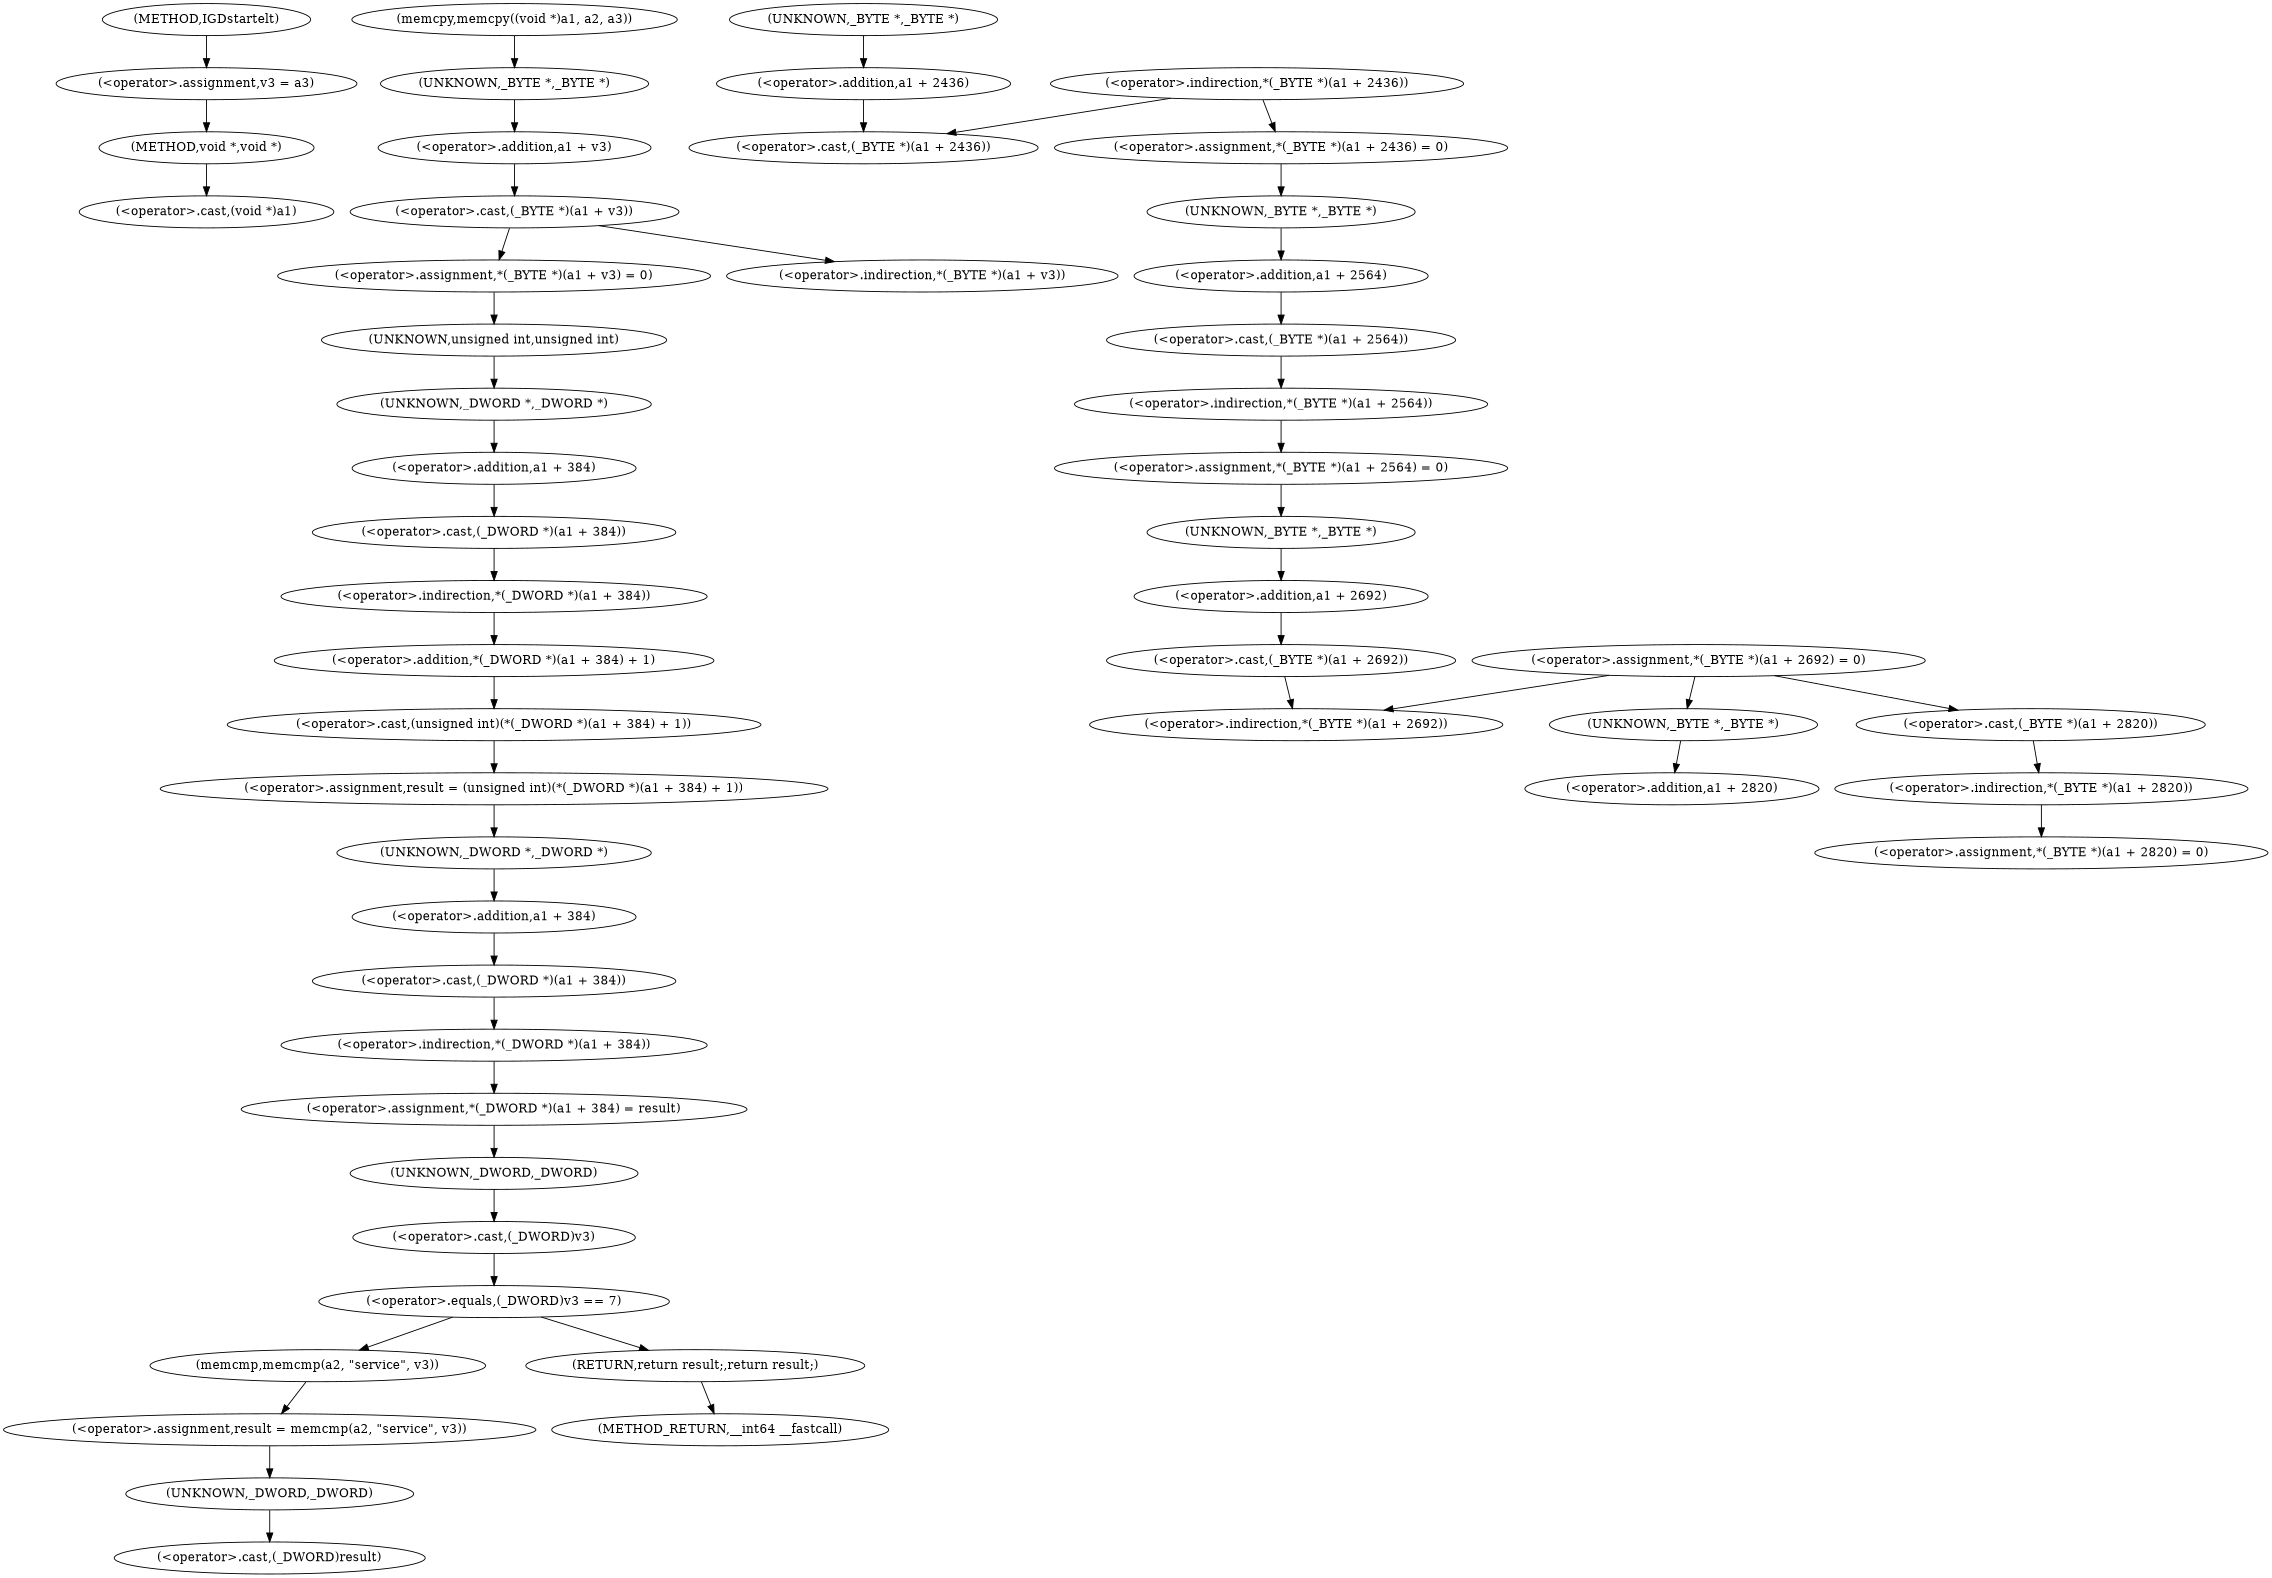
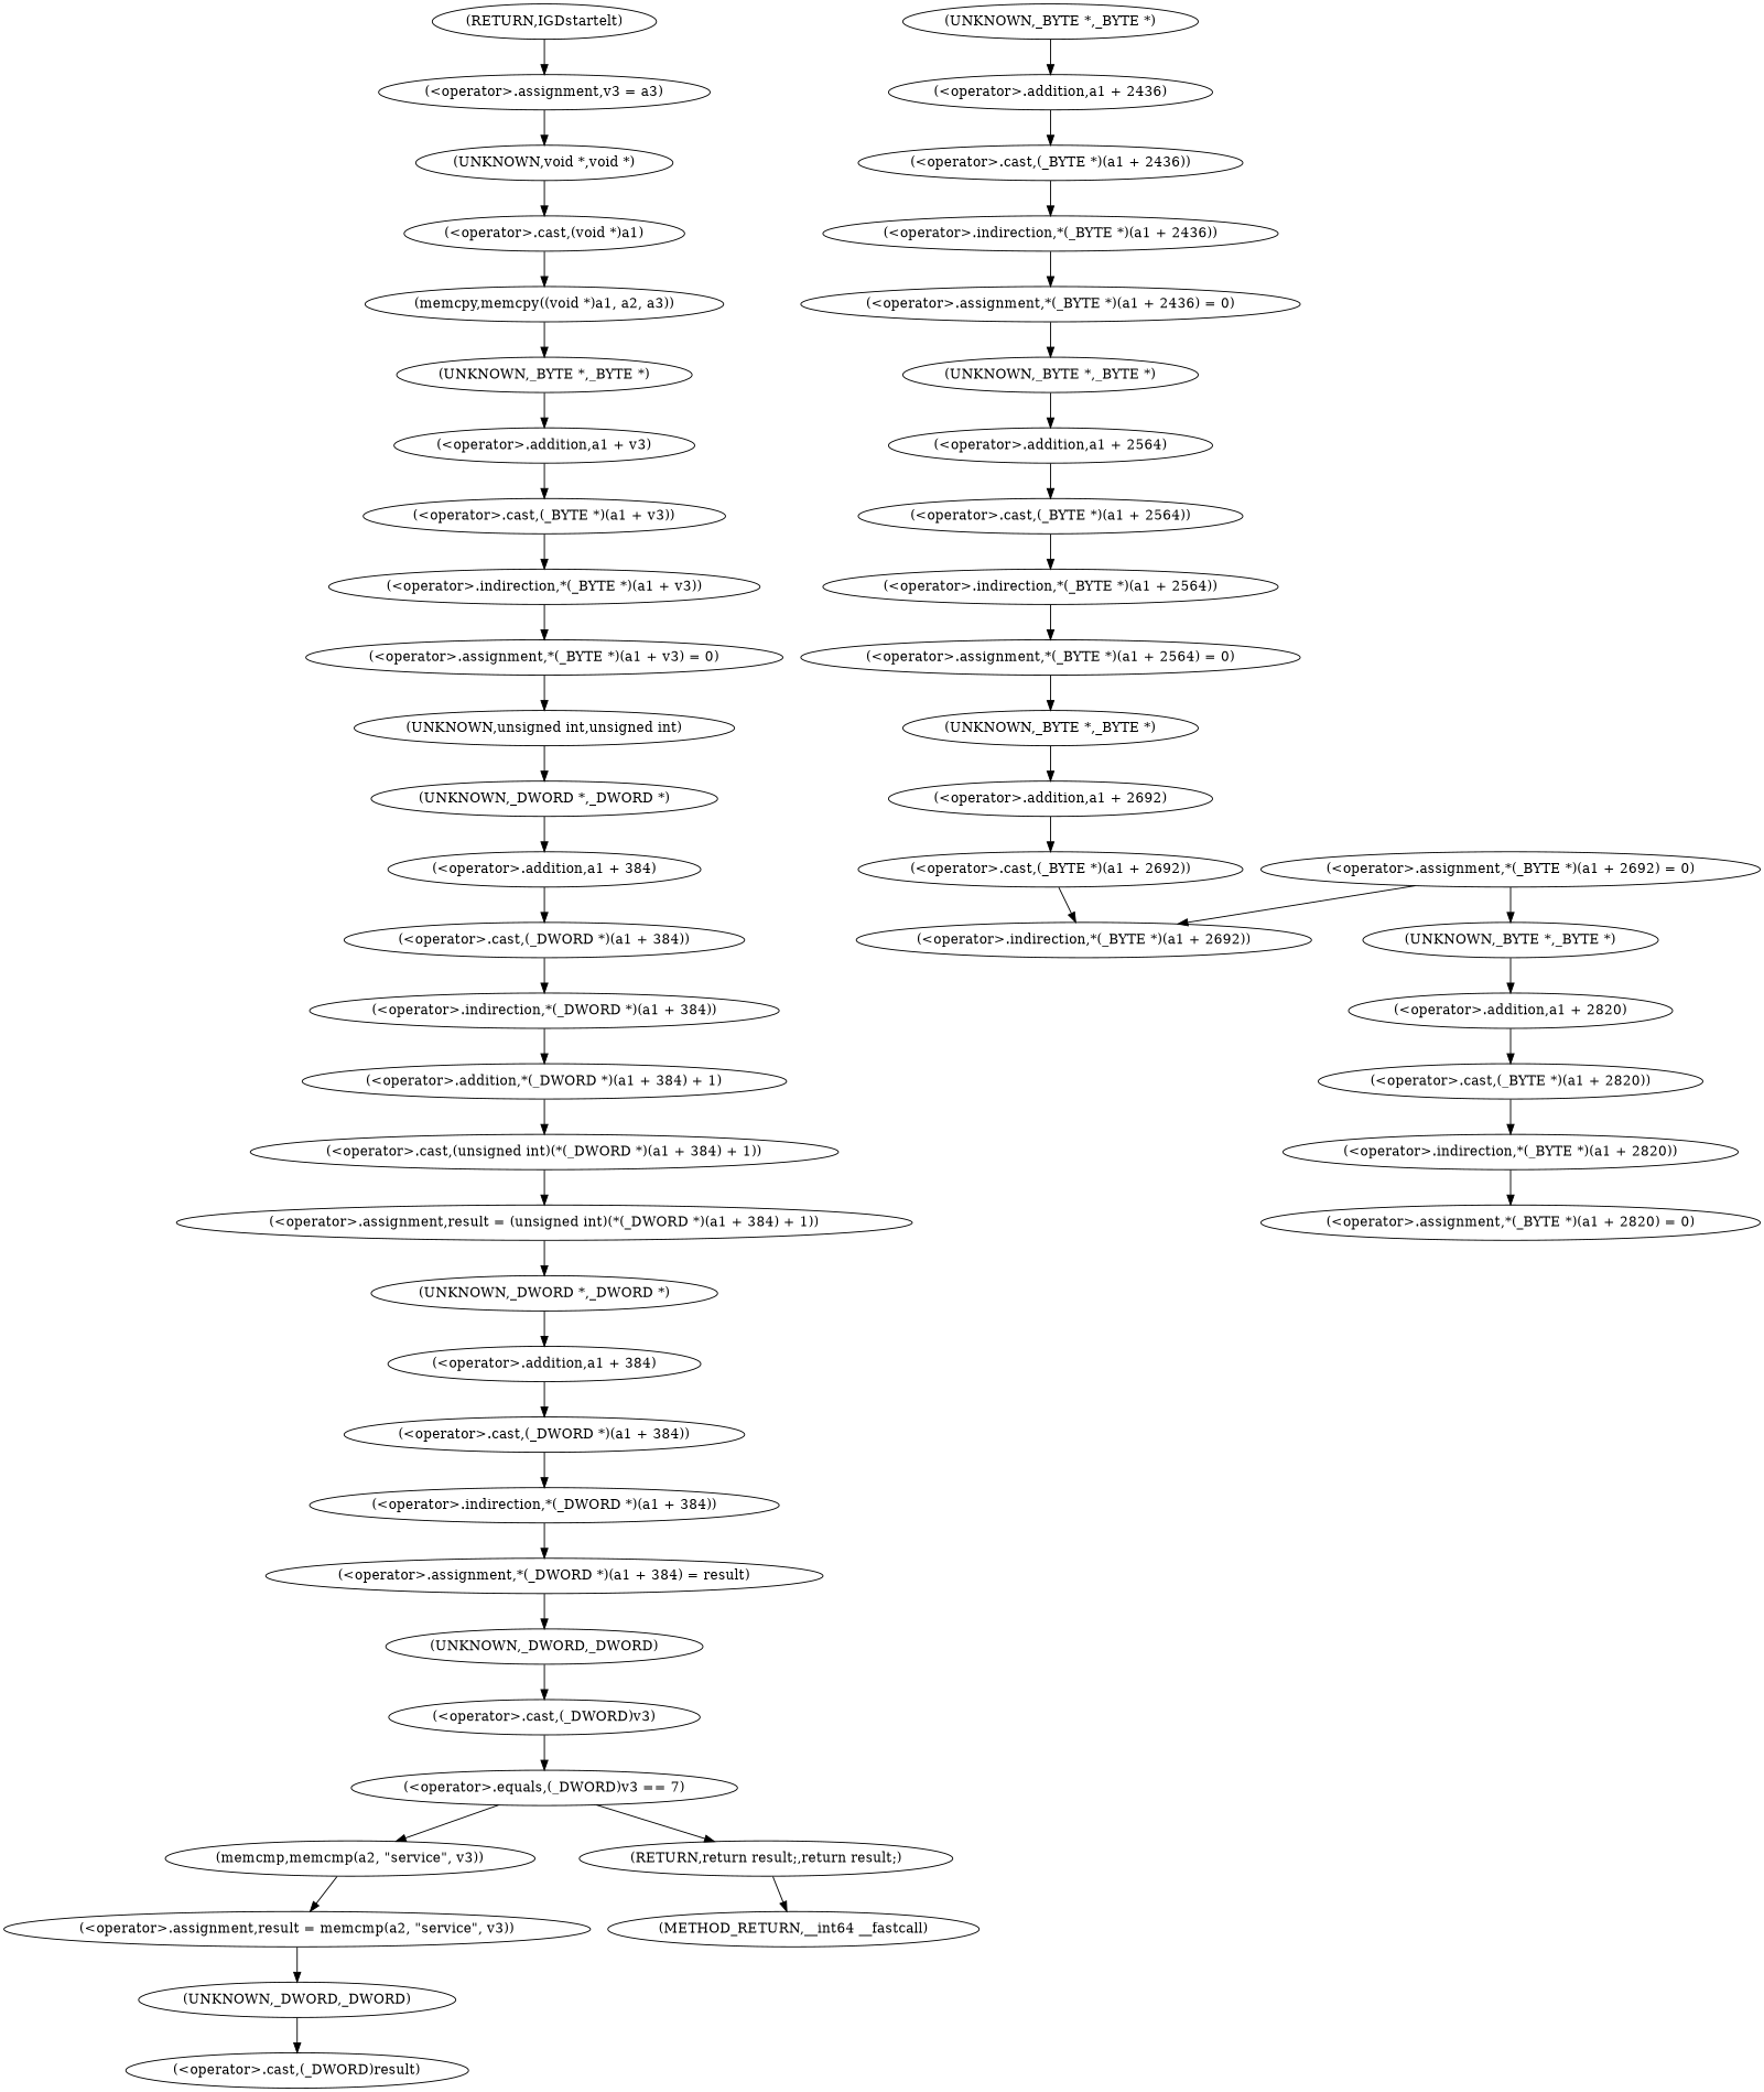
  digraph {
    n1 [label="(<operator>.assignment,v3 = a3)"]
-   n2 [label="(METHOD,void *,void *)"]
+   n2 [label="(UNKNOWN,void *,void *)"]
    n3 [label="(<operator>.cast,(void *)a1)"]
    n4 [label="(memcpy,memcpy((void *)a1, a2, a3))"]
    n5 [label="(UNKNOWN,_BYTE *,_BYTE *)"]
    n6 [label="(<operator>.addition,a1 + v3)"]
    n7 [label="(<operator>.assignment,*(_BYTE *)(a1 + v3) = 0)"]
    n8 [label="(UNKNOWN,unsigned int,unsigned int)"]
    n9 [label="(UNKNOWN,_DWORD *,_DWORD *)"]
    n10 [label="(<operator>.indirection,*(_BYTE *)(a1 + v3))"]
    n11 [label="(<operator>.cast,(_BYTE *)(a1 + v3))"]
    n12 [label="(<operator>.assignment,result = (unsigned int)(*(_DWORD *)(a1 + 384) + 1))"]
    n13 [label="(UNKNOWN,_DWORD *,_DWORD *)"]
    n14 [label="(<operator>.addition,a1 + 384)"]
    n15 [label="(<operator>.cast,(unsigned int)(*(_DWORD *)(a1 + 384) + 1))"]
    n16 [label="(<operator>.addition,a1 + 384)"]
    n17 [label="(<operator>.addition,*(_DWORD *)(a1 + 384) + 1)"]
    n18 [label="(<operator>.indirection,*(_DWORD *)(a1 + 384))"]
    n19 [label="(<operator>.cast,(_DWORD *)(a1 + 384))"]
    n20 [label="(<operator>.assignment,*(_DWORD *)(a1 + 384) = result)"]
    n21 [label="(UNKNOWN,_DWORD,_DWORD)"]
    n22 [label="(<operator>.cast,(_DWORD)v3)"]
    n23 [label="(<operator>.indirection,*(_DWORD *)(a1 + 384))"]
    n24 [label="(<operator>.cast,(_DWORD *)(a1 + 384))"]
    n25 [label="(<operator>.equals,(_DWORD)v3 == 7)"]
    n26 [label="(memcmp,memcmp(a2, \"service\", v3))"]
    n27 [label="(RETURN,return result;,return result;)"]
    n28 [label="(<operator>.assignment,result = memcmp(a2, \"service\", v3))"]
    n29 [label="(METHOD_RETURN,__int64 __fastcall)"]
    n30 [label="(UNKNOWN,_DWORD,_DWORD)"]
    n31 [label="(<operator>.cast,(_DWORD)result)"]
    n32 [label="(UNKNOWN,_BYTE *,_BYTE *)"]
    n33 [label="(<operator>.addition,a1 + 2436)"]
    n34 [label="(<operator>.assignment,*(_BYTE *)(a1 + 2436) = 0)"]
    n35 [label="(UNKNOWN,_BYTE *,_BYTE *)"]
    n36 [label="(<operator>.addition,a1 + 2564)"]
    n37 [label="(<operator>.indirection,*(_BYTE *)(a1 + 2436))"]
    n38 [label="(<operator>.cast,(_BYTE *)(a1 + 2436))"]
    n39 [label="(<operator>.assignment,*(_BYTE *)(a1 + 2564) = 0)"]
    n40 [label="(UNKNOWN,_BYTE *,_BYTE *)"]
    n41 [label="(<operator>.addition,a1 + 2692)"]
    n42 [label="(<operator>.indirection,*(_BYTE *)(a1 + 2564))"]
    n43 [label="(<operator>.cast,(_BYTE *)(a1 + 2564))"]
    n44 [label="(<operator>.assignment,*(_BYTE *)(a1 + 2692) = 0)"]
    n45 [label="(UNKNOWN,_BYTE *,_BYTE *)"]
    n46 [label="(<operator>.indirection,*(_BYTE *)(a1 + 2692))"]
    n47 [label="(<operator>.addition,a1 + 2820)"]
    n48 [label="(<operator>.cast,(_BYTE *)(a1 + 2692))"]
    n49 [label="(<operator>.assignment,*(_BYTE *)(a1 + 2820) = 0)"]
    n50 [label="(<operator>.indirection,*(_BYTE *)(a1 + 2820))"]
    n51 [label="(<operator>.cast,(_BYTE *)(a1 + 2820))"]
-   n52 [label="(METHOD,IGDstartelt)"]
+   n52 [label="(RETURN,IGDstartelt)"]
    n1 -> n2
    n2 -> n3
+   n3 -> n4
    n4 -> n5
    n5 -> n6
    n6 -> n11
    n7 -> n8
    n8 -> n9
    n9 -> n16
-   n11 -> n7
+   n10 -> n7
    n11 -> n10
    n12 -> n13
    n13 -> n14
    n14 -> n24
    n15 -> n12
    n16 -> n19
    n17 -> n15
    n18 -> n17
    n19 -> n18
    n20 -> n21
    n21 -> n22
    n22 -> n25
    n23 -> n20
    n24 -> n23
    n25 -> n26
    n25 -> n27
    n26 -> n28
    n27 -> n29
    n28 -> n30
    n30 -> n31
    n32 -> n33
    n33 -> n38
    n34 -> n35
    n35 -> n36
    n36 -> n43
    n37 -> n34
-   n37 -> n38
+   n38 -> n37
    n39 -> n40
    n40 -> n41
    n41 -> n48
    n42 -> n39
    n43 -> n42
    n44 -> n45
    n44 -> n46
    n45 -> n47
-   n44 -> n51
+   n47 -> n51
    n48 -> n46
    n50 -> n49
    n51 -> n50
    n52 -> n1
  }
